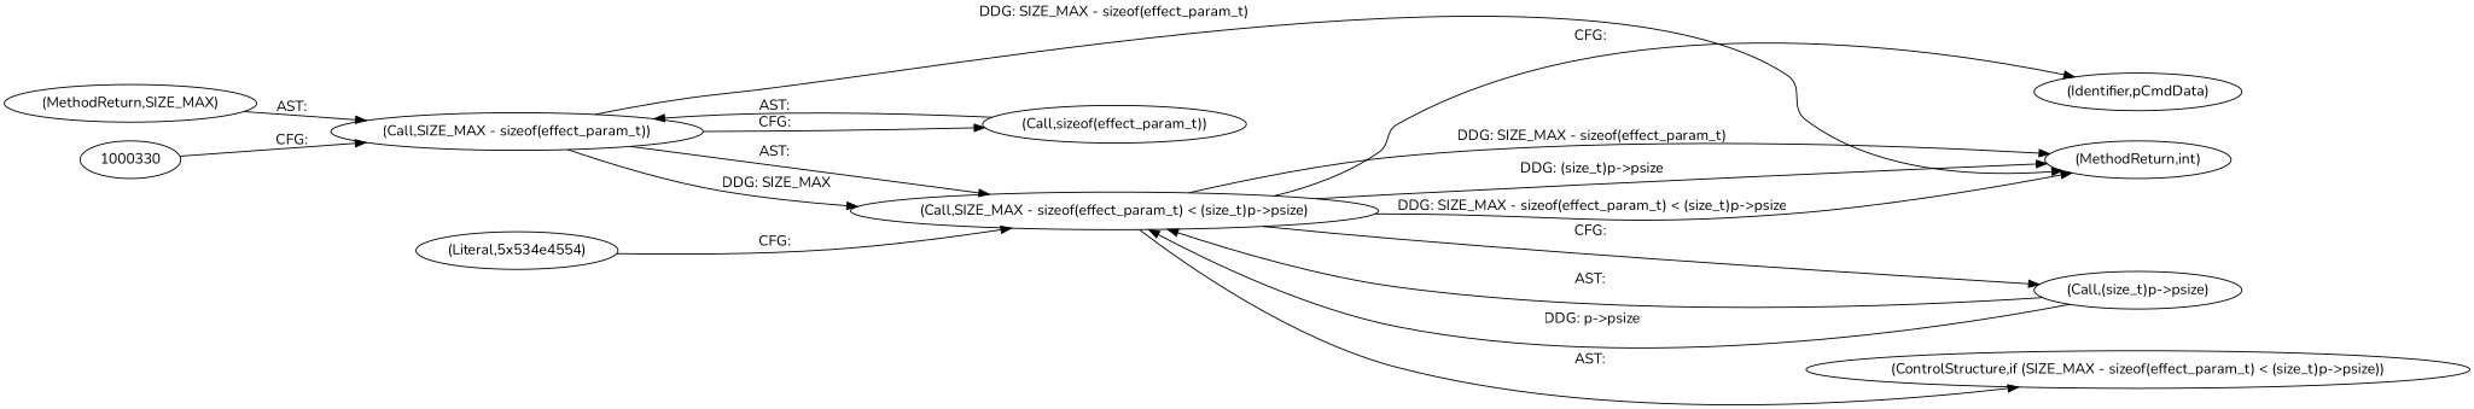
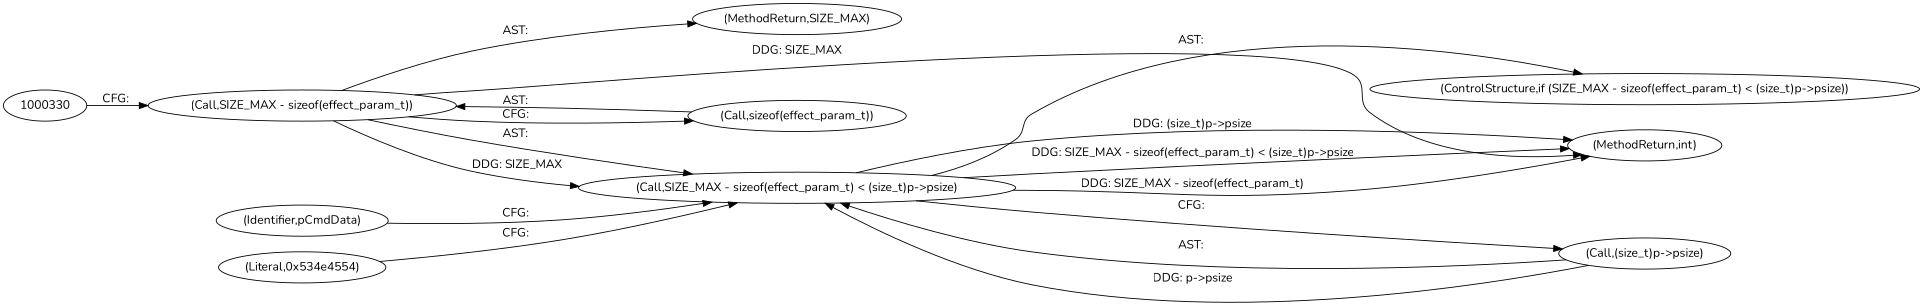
  digraph {
    fontname=Nunito
    rankdir=LR
    node [fontname=Nunito]
    edge [fontname=Nunito]
    n1 [label="(Call,SIZE_MAX - sizeof(effect_param_t))"]
    n2 [label="(Call,SIZE_MAX - sizeof(effect_param_t) < (size_t)p->psize)"]
    n3 [label="(MethodReturn,int)"]
    n4 [label="(Call,sizeof(effect_param_t))"]
    n5 [label="(Call,(size_t)p->psize)"]
    n6 [label="(ControlStructure,if (SIZE_MAX - sizeof(effect_param_t) < (size_t)p->psize))"]
    n7 [label="(MethodReturn,SIZE_MAX)"]
    n8 [label="(Identifier,pCmdData)"]
-   n9 [label="(Literal,5x534e4554)"]
+   n9 [label="(Literal,0x534e4554)"]
    1000330
    n1 -> n2 [label="AST: "]
    n1 -> n2 [label="DDG: SIZE_MAX"]
-   n1 -> n3 [label="DDG: SIZE_MAX - sizeof(effect_param_t)"]
+   n1 -> n3 [label="DDG: SIZE_MAX"]
    n1 -> n4 [label="CFG: "]
    n2 -> n3 [label="DDG: (size_t)p->psize"]
    n2 -> n3 [label="DDG: SIZE_MAX - sizeof(effect_param_t) < (size_t)p->psize"]
    n2 -> n3 [label="DDG: SIZE_MAX - sizeof(effect_param_t)"]
    n2 -> n5 [label="CFG: "]
    n2 -> n6 [label="AST: "]
    n4 -> n1 [label="AST: "]
    n5 -> n2 [label="AST: "]
    n5 -> n2 [label="DDG: p->psize"]
-   n7 -> n1 [label="AST: "]
-   n2 -> n8 [label="CFG: "]
+   n1 -> n7 [label="AST: "]
+   n8 -> n2 [label="CFG: "]
    n9 -> n2 [label="CFG: "]
    1000330 -> n1 [label="CFG: "]
  }
